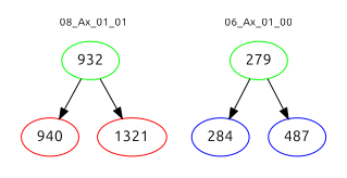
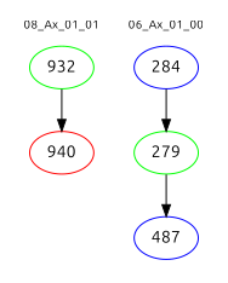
  digraph {
    fontname=Ubuntu
    node [color=green fontname=Ubuntu]
    edge [color=black fontname=Ubuntu]
    n1 [label=932]
    n2 [color=red label=940]
-   n3 [color=red label=1321]
    n4 [label=279]
    n5 [color=blue label=284]
    n6 [color=blue label=487]
    subgraph cluster_1 {
      color=white
      fontsize=10
      label="08_Ax_01_01"
      n1
      n2
-     n3
    }
    subgraph cluster_2 {
      color=white
      fontsize=10
      label="06_Ax_01_00"
      n4
      n5
      n6
    }
    n1 -> n2
-   n1 -> n3
-   n4 -> n5
+   n5 -> n4
    n4 -> n6
  }
